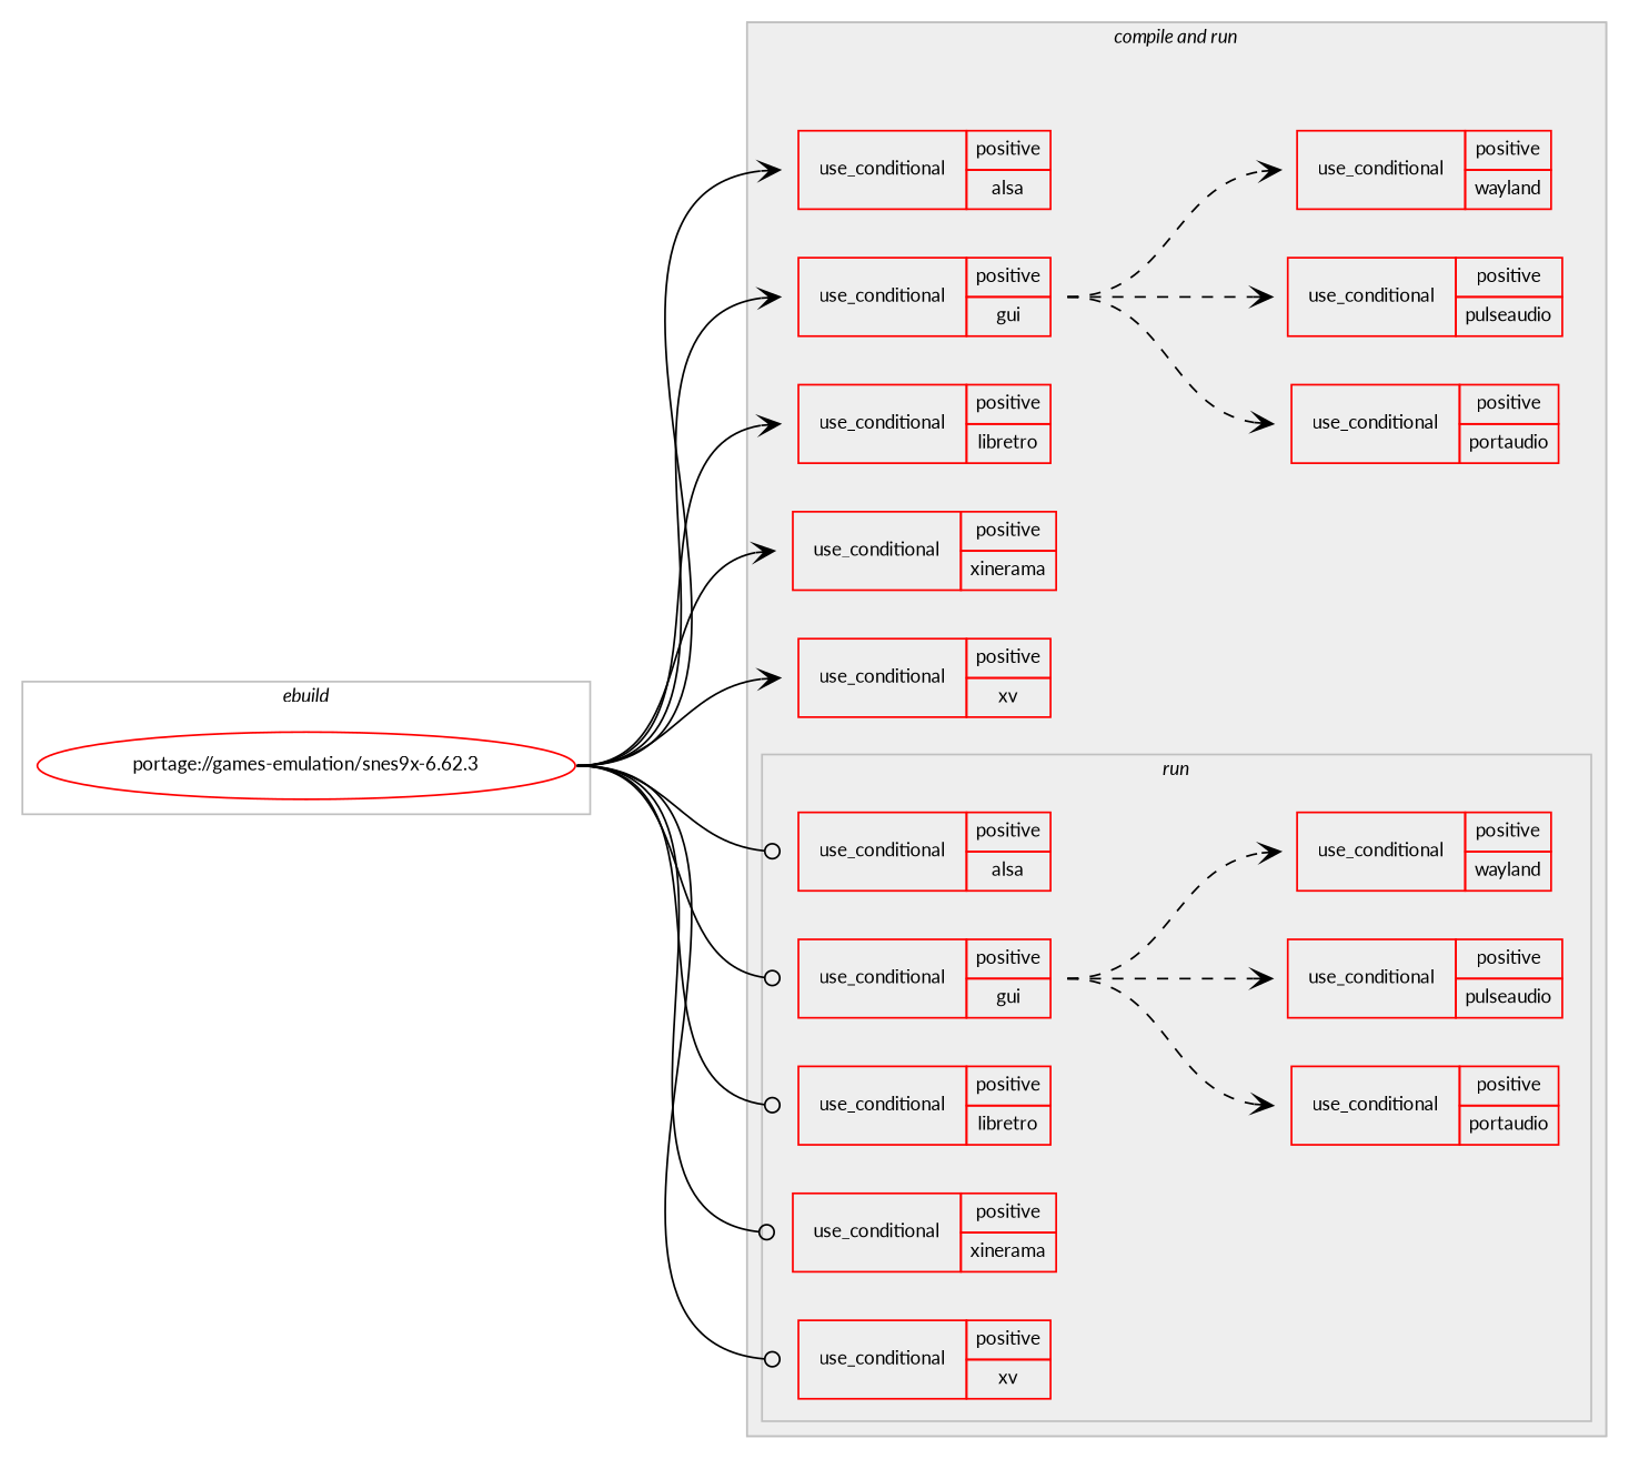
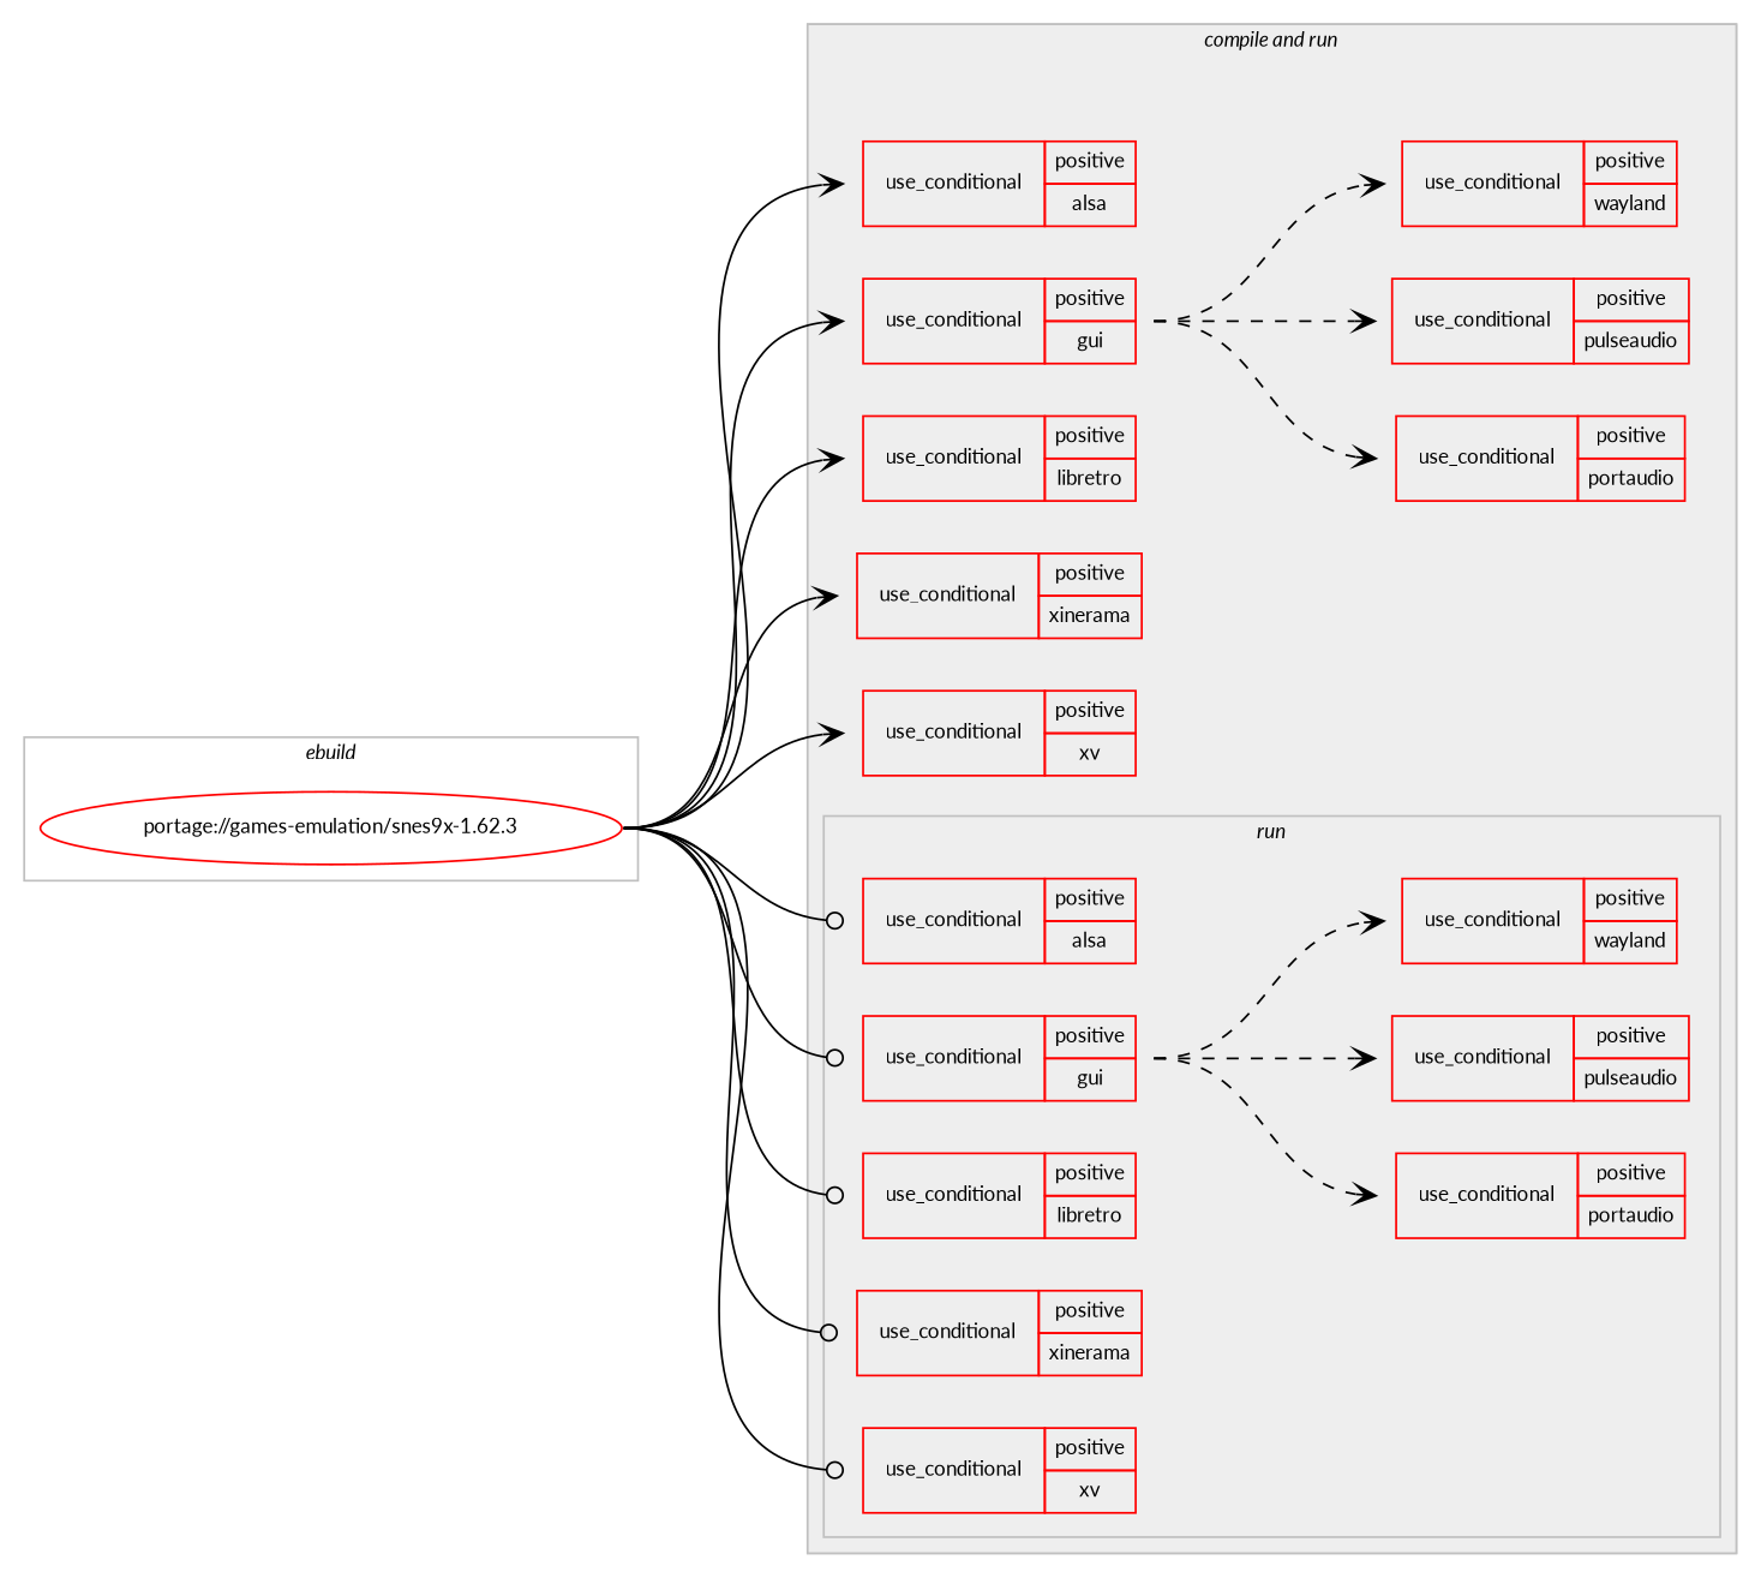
  digraph {
    compound=true
    concentrate=true
    fontname=Lato
    fontsize=10
    newrank=true
    rankdir=LR
    ranksep=1.5
    node [color=red fontname=Lato fontsize=10 shape=none]
    edge [arrowhead=vee headport=w style=solid tailport=e weight=20 fontname=Lato]
-   n1 [label="portage://games-emulation/snes9x-6.62.3" width=4 shape=""]
+   n1 [label="portage://games-emulation/snes9x-1.62.3" width=4 shape=""]
    n2 [label=<<TABLE BORDER="0" CELLBORDER="1" CELLSPACING="0" CELLPADDING="4"><TR><TD ROWSPAN="3" CELLPADDING="10">use_conditional</TD></TR><TR><TD>positive</TD></TR><TR><TD>alsa</TD></TR></TABLE>>]
    n3 [label=<<TABLE BORDER="0" CELLBORDER="1" CELLSPACING="0" CELLPADDING="4"><TR><TD ROWSPAN="3" CELLPADDING="10">use_conditional</TD></TR><TR><TD>positive</TD></TR><TR><TD>portaudio</TD></TR></TABLE>>]
    n4 [label=<<TABLE BORDER="0" CELLBORDER="1" CELLSPACING="0" CELLPADDING="4"><TR><TD ROWSPAN="3" CELLPADDING="10">use_conditional</TD></TR><TR><TD>positive</TD></TR><TR><TD>pulseaudio</TD></TR></TABLE>>]
    n5 [label=<<TABLE BORDER="0" CELLBORDER="1" CELLSPACING="0" CELLPADDING="4"><TR><TD ROWSPAN="3" CELLPADDING="10">use_conditional</TD></TR><TR><TD>positive</TD></TR><TR><TD>wayland</TD></TR></TABLE>>]
    n6 [label=<<TABLE BORDER="0" CELLBORDER="1" CELLSPACING="0" CELLPADDING="4"><TR><TD ROWSPAN="3" CELLPADDING="10">use_conditional</TD></TR><TR><TD>positive</TD></TR><TR><TD>gui</TD></TR></TABLE>>]
    n7 [label=<<TABLE BORDER="0" CELLBORDER="1" CELLSPACING="0" CELLPADDING="4"><TR><TD ROWSPAN="3" CELLPADDING="10">use_conditional</TD></TR><TR><TD>positive</TD></TR><TR><TD>libretro</TD></TR></TABLE>>]
    n8 [label=<<TABLE BORDER="0" CELLBORDER="1" CELLSPACING="0" CELLPADDING="4"><TR><TD ROWSPAN="3" CELLPADDING="10">use_conditional</TD></TR><TR><TD>positive</TD></TR><TR><TD>xinerama</TD></TR></TABLE>>]
    n9 [label=<<TABLE BORDER="0" CELLBORDER="1" CELLSPACING="0" CELLPADDING="4"><TR><TD ROWSPAN="3" CELLPADDING="10">use_conditional</TD></TR><TR><TD>positive</TD></TR><TR><TD>xv</TD></TR></TABLE>>]
    n10 [label=<<TABLE BORDER="0" CELLBORDER="1" CELLSPACING="0" CELLPADDING="4"><TR><TD ROWSPAN="3" CELLPADDING="10">use_conditional</TD></TR><TR><TD>positive</TD></TR><TR><TD>alsa</TD></TR></TABLE>>]
    n11 [label=<<TABLE BORDER="0" CELLBORDER="1" CELLSPACING="0" CELLPADDING="4"><TR><TD ROWSPAN="3" CELLPADDING="10">use_conditional</TD></TR><TR><TD>positive</TD></TR><TR><TD>portaudio</TD></TR></TABLE>>]
    n12 [label=<<TABLE BORDER="0" CELLBORDER="1" CELLSPACING="0" CELLPADDING="4"><TR><TD ROWSPAN="3" CELLPADDING="10">use_conditional</TD></TR><TR><TD>positive</TD></TR><TR><TD>pulseaudio</TD></TR></TABLE>>]
    n13 [label=<<TABLE BORDER="0" CELLBORDER="1" CELLSPACING="0" CELLPADDING="4"><TR><TD ROWSPAN="3" CELLPADDING="10">use_conditional</TD></TR><TR><TD>positive</TD></TR><TR><TD>wayland</TD></TR></TABLE>>]
    n14 [label=<<TABLE BORDER="0" CELLBORDER="1" CELLSPACING="0" CELLPADDING="4"><TR><TD ROWSPAN="3" CELLPADDING="10">use_conditional</TD></TR><TR><TD>positive</TD></TR><TR><TD>gui</TD></TR></TABLE>>]
    n15 [label=<<TABLE BORDER="0" CELLBORDER="1" CELLSPACING="0" CELLPADDING="4"><TR><TD ROWSPAN="3" CELLPADDING="10">use_conditional</TD></TR><TR><TD>positive</TD></TR><TR><TD>libretro</TD></TR></TABLE>>]
    n16 [label=<<TABLE BORDER="0" CELLBORDER="1" CELLSPACING="0" CELLPADDING="4"><TR><TD ROWSPAN="3" CELLPADDING="10">use_conditional</TD></TR><TR><TD>positive</TD></TR><TR><TD>xinerama</TD></TR></TABLE>>]
    n17 [label=<<TABLE BORDER="0" CELLBORDER="1" CELLSPACING="0" CELLPADDING="4"><TR><TD ROWSPAN="3" CELLPADDING="10">use_conditional</TD></TR><TR><TD>positive</TD></TR><TR><TD>xv</TD></TR></TABLE>>]
    subgraph cluster_1 {
      color=gray
      label=<<i>ebuild</i>>
      rank=same
      n1
    }
    subgraph cluster_2 {
      color=gray
      label=<<i>dependencies</i>>
      subgraph cluster_3 {
        color=gray
        fillcolor="#eeeeee"
        label=<<i>compile</i>>
        style=filled
        subgraph sub_4 {
          color=gray
          fillcolor="#eeeeee"
          label=<<i>compile</i>>
          style=filled
          n2
        }
        subgraph sub_5 {
          color=gray
          fillcolor="#eeeeee"
          label=<<i>compile</i>>
          style=filled
          n6
          subgraph sub_6 {
            color=gray
            fillcolor="#eeeeee"
            label=<<i>compile</i>>
            style=filled
            n3
          }
          subgraph sub_7 {
            color=gray
            fillcolor="#eeeeee"
            label=<<i>compile</i>>
            style=filled
            n4
          }
          subgraph sub_8 {
            color=gray
            fillcolor="#eeeeee"
            label=<<i>compile</i>>
            style=filled
            n5
          }
        }
        subgraph sub_9 {
          color=gray
          fillcolor="#eeeeee"
          label=<<i>compile</i>>
          style=filled
          n7
        }
        subgraph sub_10 {
          color=gray
          fillcolor="#eeeeee"
          label=<<i>compile</i>>
          style=filled
          n8
        }
        subgraph sub_11 {
          color=gray
          fillcolor="#eeeeee"
          label=<<i>compile</i>>
          style=filled
          n9
        }
      }
      subgraph cluster_12 {
        color=gray
        fillcolor="#eeeeee"
        label=<<i>compile and run</i>>
        style=filled
      }
      subgraph cluster_13 {
        color=gray
        fillcolor="#eeeeee"
        label=<<i>run</i>>
        style=filled
        subgraph sub_14 {
          color=gray
          fillcolor="#eeeeee"
          label=<<i>run</i>>
          style=filled
          n10
        }
        subgraph sub_15 {
          color=gray
          fillcolor="#eeeeee"
          label=<<i>run</i>>
          style=filled
          n14
          subgraph sub_16 {
            color=gray
            fillcolor="#eeeeee"
            label=<<i>run</i>>
            style=filled
            n11
          }
          subgraph sub_17 {
            color=gray
            fillcolor="#eeeeee"
            label=<<i>run</i>>
            style=filled
            n12
          }
          subgraph sub_18 {
            color=gray
            fillcolor="#eeeeee"
            label=<<i>run</i>>
            style=filled
            n13
          }
        }
        subgraph sub_19 {
          color=gray
          fillcolor="#eeeeee"
          label=<<i>run</i>>
          style=filled
          n15
        }
        subgraph sub_20 {
          color=gray
          fillcolor="#eeeeee"
          label=<<i>run</i>>
          style=filled
          n16
        }
        subgraph sub_21 {
          color=gray
          fillcolor="#eeeeee"
          label=<<i>run</i>>
          style=filled
          n17
        }
      }
    }
    subgraph cluster_22 {
      color=gray
      label=<<i>candidates</i>>
      rank=same
    }
    n1 -> n2
    n1 -> n6
    n1 -> n7
    n1 -> n8
    n1 -> n9
    n1 -> n10 [arrowhead=odot]
    n1 -> n14 [arrowhead=odot]
    n1 -> n15 [arrowhead=odot]
    n1 -> n16 [arrowhead=odot]
    n1 -> n17 [arrowhead=odot]
    n6 -> n3 [style=dashed]
    n6 -> n4 [style=dashed]
    n6 -> n5 [style=dashed]
    n14 -> n11 [style=dashed]
    n14 -> n12 [style=dashed]
    n14 -> n13 [style=dashed]
  }
